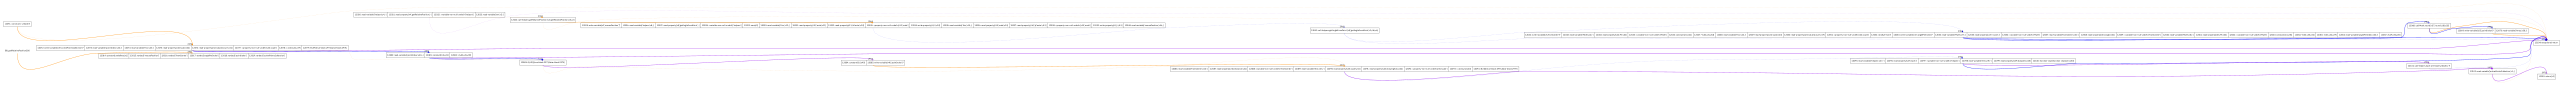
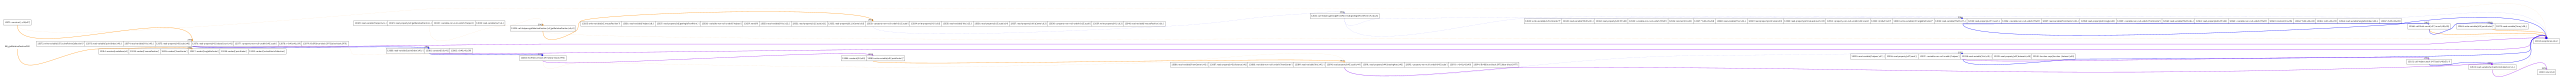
  digraph {
    fontname="IBM Plex Sans"
    rankdir=LR
    node [fontname="IBM Plex Sans" shape=record]
    edge [arrowhead=odot color=darkorange fontname="IBM Plex Sans" headport=n style=bold tailport=s]
    n1 [label=BB_getRelativePosition280 shape=none]
    n2 [label="{12014: constant[undefined,v1]|12015: vardecl['mousePosition']|12016: vardecl['fromCenter']|12017: vardecl['anglePerIndex']|12018: vardecl['pointIndex']|12019: vardecl['activePointsCollection']}"]
    n3 [label="{12020: read-variable['helpers',v4,-]|12021: read-property[v4,'getRelativePosition',-]|12022: \<variable-non-null-undef\>['helpers']|12023: read-variable['evt',v5,-]}"]
    n4 [label="{12024: call-helpers.getRelativePosition [v4,'getRelativePosition',v5,v2]}"]
    n5 [label="{12104: exceptional-return}"]
    n6 [label="{12025: write-variable[v2,'mousePosition']*|12026: read-variable['helpers',v8,-]|12027: read-property[v8,'getAngleFromPoint',-]|12028: \<variable-non-null-undef\>['helpers']|12029: new[v9]|12030: read-variable['this',v12,-]|12031: read-property[v12,'scale',v11]|12032: read-property[v11,'xCenter',v10]|12033: \<property-non-null-undef\>[v12,'scale']|12034: write-property[v9,'x',v10]|12035: read-variable['this',v15,-]|12036: read-property[v15,'scale',v14]|12037: read-property[v14,'yCenter',v13]|12038: \<property-non-null-undef\>[v15,'scale']|12039: write-property[v9,'y',v13]|12040: read-variable['mousePosition',v16,-]}"]
    n7 [label="{12041: call-helpers.getAngleFromPoint [v8,'getAngleFromPoint',v9,v16,v6]}"]
    n8 [label="{12042: write-variable[v6,'fromCenter']*|12043: read-variable['Math',v22,-]|12044: read-property[v22,'PI',v20]|12045: \<variable-non-null-undef\>['Math']|12046: constant[2.0,v21]|12047: *[v20,v21,v18]|12048: read-variable['this',v24,-]|12049: read-property[v24,'scale',v23]|12050: read-property[v23,'valuesCount',v19]|12051: \<property-non-null-undef\>[v24,'scale']|12052: /[v18,v19,v17]|12053: write-variable[v17,'anglePerIndex']*|12054: read-variable['Math',v27,-]|12055: read-property[v27,'round',-]|12056: \<variable-non-null-undef\>['Math']|12057: read-variable['fromCenter',v33,-]|12058: read-property[v33,'angle',v31]|12059: \<variable-non-null-undef\>['fromCenter']|12060: read-variable['Math',v36,-]|12061: read-property[v36,'PI',v34]|12062: \<variable-non-null-undef\>['Math']|12063: constant[1.5,v35]|12064: *[v34,v35,v32]|12065: -[v31,v32,v29]|12066: read-variable['anglePerIndex',v30,-]|12067: /[v29,v30,v28]}"]
    n9 [label="{12068: call-Math.round [v27,'round',v28,v25]}"]
    n10 [label="{12069: write-variable[v25,'pointIndex']*|12070: read-variable['Array',v38,-]}"]
    n11 [label="{12071: construct [-,v38,v37]}"]
    n12 [label="{12072: write-variable[v37,'activePointsCollection']*|12073: read-variable['pointIndex',v40,-]|12074: read-variable['this',v43,-]|12075: read-property[v43,'scale',v42]|12076: read-property[v42,'valuesCount',v41]|12077: \<property-non-null-undef\>[v43,'scale']|12078: \>=[v40,v41,v39]|12079: if[v39](true-block:2972,false-block:2971)}"]
    n13 [label="{12083: if[v39](true-block:2973,false-block:2974)}"]
    n14 [label="{12080: read-variable['pointIndex',v40,-]|12081: constant[0.0,v41]|12082: \<[v40,v41,v39]}"]
    n15 [label="{12084: constant[0.0,v40]|12085: write-variable[v40,'pointIndex']*}"]
    n16 [label="{12086: read-variable['fromCenter',v43,-]|12087: read-property[v43,'distance',v41]|12088: \<variable-non-null-undef\>['fromCenter']|12089: read-variable['this',v45,-]|12090: read-property[v45,'scale',v44]|12091: read-property[v44,'drawingArea',v42]|12092: \<property-non-null-undef\>[v45,'scale']|12093: \<=[v41,v42,v40]|12094: if[v40](true-block:2975,false-block:2977)}"]
    n17 [label="{12095: read-variable['helpers',v47,-]|12096: read-property[v47,'each',-]|12097: \<variable-non-null-undef\>['helpers']|12098: read-variable['this',v49,-]|12099: read-property[v49,'datasets',v48]|12100: function-expr[function ( dataset ),v50]}"]
    n18 [label="{12102: read-variable['activePointsCollection',v1,-]}"]
    n19 [label="{12101: call-helpers.each [v47,'each',v48,v50,-]*}"]
    n20 [label="{12103: return[v1]}"]
    n1 -> n2 [headlabel="    2961"]
    n3 -> n4 [arrowhead=diamond headlabel="      2963" style=dotted]
-   n3 -> n5 [arrowhead=diamond color=purple headlabel="      2979" style=dotted]
    n4 -> n5 [style=dotted]
    n4 -> n6 [arrowhead=diamond headlabel="      2964"]
    n6 -> n7 [color=blue headlabel="      2965" style=dotted]
    n7 -> n5 [color=blue style=dotted]
    n7 -> n8 [arrowhead=diamond color=blue headlabel="      2966" style=dotted]
    n8 -> n5 [arrowhead=box color=blue]
    n8 -> n9 [color=blue headlabel="      2967"]
    n9 -> n5
    n9 -> n10 [color=blue headlabel="      2968"]
    n10 -> n5
    n11 -> n5 [arrowhead=diamond style=dotted]
    n11 -> n12 [arrowhead=diamond headlabel="      2970"]
    n12 -> n5 [arrowhead=box color=purple]
    n12 -> n13 [headlabel="      2972" style=dotted]
    n12 -> n14 [arrowhead=diamond color=blue headlabel="      2971"]
    n13 -> n15 [color=purple headlabel="      2973"]
    n13 -> n16 [headlabel="      2974" style=dotted]
    n14 -> n5 [arrowhead=diamond color=purple]
    n14 -> n13 [arrowhead=box color=blue]
    n15 -> n16
    n16 -> n17 [arrowhead=diamond color=blue headlabel="      2975" style=dotted]
    n16 -> n18 [arrowhead=box color=purple headlabel="      2977"]
    n17 -> n5 [arrowhead=box color=blue]
    n17 -> n19 [color=purple headlabel="      2976"]
    n18 -> n5 [style=dotted]
    n18 -> n20 [color=purple headlabel="      2978"]
-   n19 -> n5 [arrowhead=box color=blue style=dotted]
+   n19 -> n5 [arrowhead=box color=blue]
    n19 -> n18 [arrowhead=diamond color=purple style=dotted]
  }
